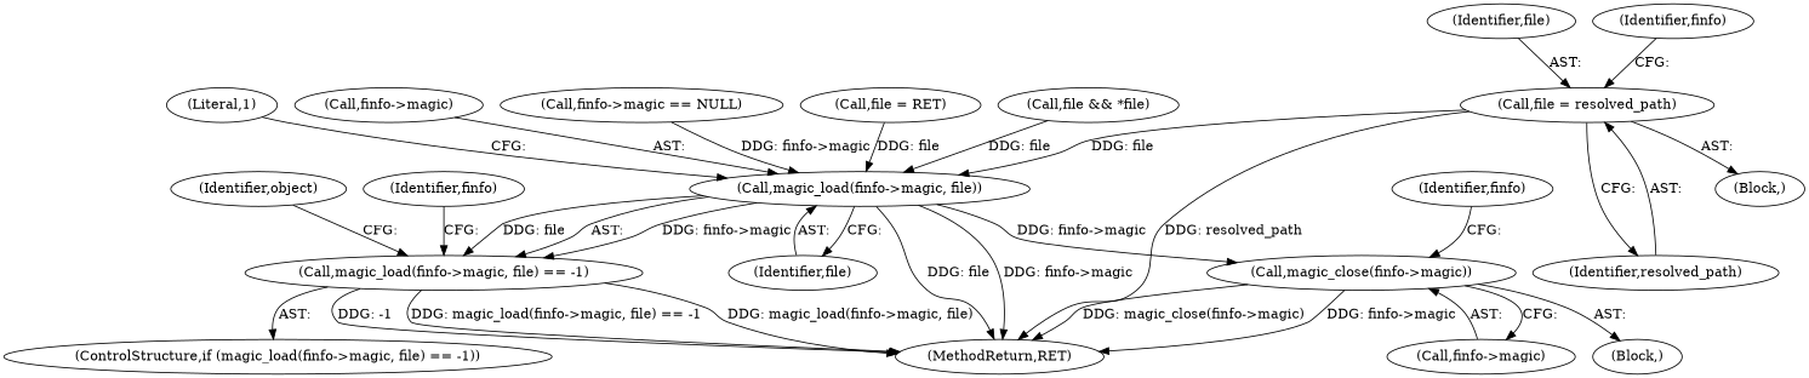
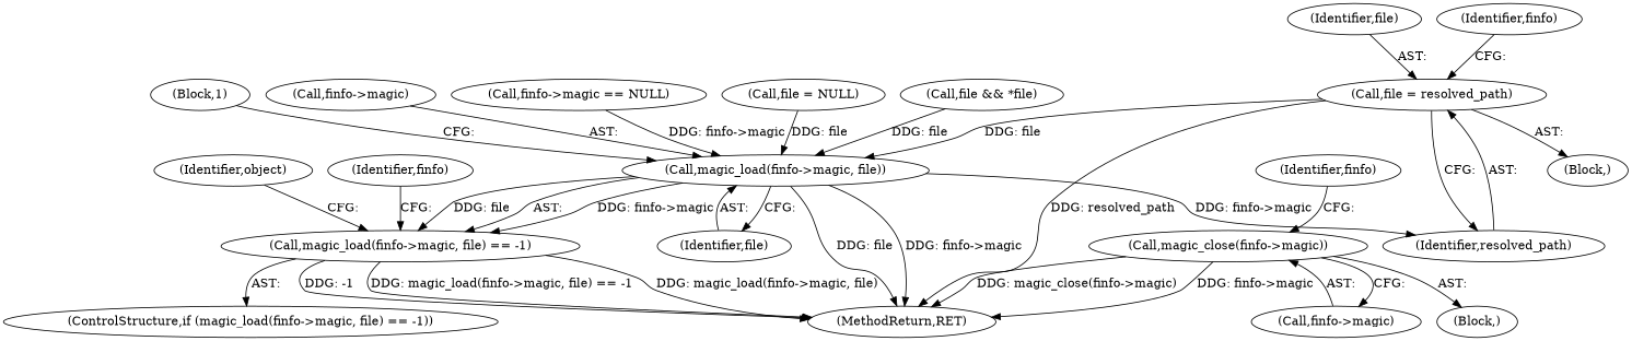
  digraph {
    n1 [label="(Call,file = resolved_path)"]
    n2 [label="(Call,magic_load(finfo->magic, file))"]
    n3 [label="(Block,)"]
    n4 [label="(Identifier,resolved_path)"]
    n5 [label="(MethodReturn,RET)"]
    n6 [label="(Call,magic_load(finfo->magic, file) == -1)"]
    n7 [label="(Call,magic_close(finfo->magic))"]
    n8 [label="(Identifier,file)"]
    n9 [label="(ControlStructure,if (magic_load(finfo->magic, file) == -1))"]
    n10 [label="(Block,)"]
    n11 [label="(Call,finfo->magic)"]
-   n12 [label="(Call,file = RET)"]
+   n12 [label="(Call,file = NULL)"]
    n13 [label="(Identifier,object)"]
    n14 [label="(Identifier,finfo)"]
    n15 [label="(Call,file && *file)"]
    n16 [label="(Identifier,file)"]
-   n17 [label="(Literal,1)"]
+   n17 [label="(Block,1)"]
    n18 [label="(Identifier,finfo)"]
    n19 [label="(Call,finfo->magic)"]
    n20 [label="(Identifier,finfo)"]
    n21 [label="(Call,finfo->magic == NULL)"]
    n1 -> n2 [label="DDG: file"]
    n1 -> n3 [label="AST: "]
    n1 -> n4 [label="CFG: "]
    n1 -> n5 [label="DDG: resolved_path"]
    n2 -> n5 [label="DDG: file"]
    n2 -> n5 [label="DDG: finfo->magic"]
    n2 -> n6 [label="AST: "]
    n2 -> n6 [label="DDG: finfo->magic"]
    n2 -> n6 [label="DDG: file"]
-   n2 -> n7 [label="DDG: finfo->magic"]
+   n2 -> n4 [label="DDG: finfo->magic"]
    n2 -> n8 [label="CFG: "]
    n4 -> n1 [label="AST: "]
    n6 -> n5 [label="DDG: magic_load(finfo->magic, file)"]
    n6 -> n5 [label="DDG: -1"]
    n6 -> n5 [label="DDG: magic_load(finfo->magic, file) == -1"]
    n6 -> n9 [label="AST: "]
    n7 -> n5 [label="DDG: finfo->magic"]
    n7 -> n5 [label="DDG: magic_close(finfo->magic)"]
    n7 -> n10 [label="AST: "]
    n7 -> n11 [label="CFG: "]
    n8 -> n2 [label="AST: "]
    n11 -> n7 [label="AST: "]
    n12 -> n2 [label="DDG: file"]
    n13 -> n6 [label="CFG: "]
    n14 -> n6 [label="CFG: "]
    n15 -> n2 [label="DDG: file"]
    n16 -> n1 [label="AST: "]
    n17 -> n2 [label="CFG: "]
    n18 -> n1 [label="CFG: "]
    n19 -> n2 [label="AST: "]
    n20 -> n7 [label="CFG: "]
    n21 -> n2 [label="DDG: finfo->magic"]
  }
